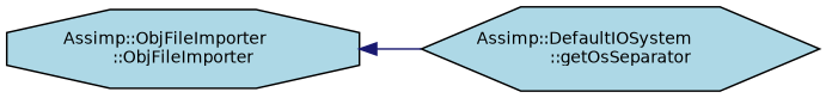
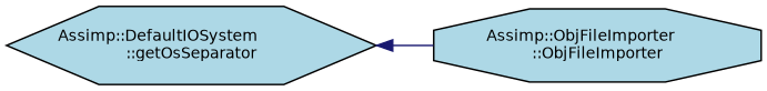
  digraph {
    rankdir=LR
    node [color=black fillcolor=lightblue fontname=Helvetica fontsize=10 style=filled]
    n1 [fontcolor=black height=0.2 label="Assimp::DefaultIOSystem\l::getOsSeparator" shape=hexagon width=0.4]
    n2 [height=0.2 label="Assimp::ObjFileImporter\l::ObjFileImporter" shape=octagon width=0.4]
-   n2 -> n1 [color=midnightblue dir=back fontname=Helvetica fontsize=10 labelfontname=Helvetica labelfontsize=10 style=solid]
+   n1 -> n2 [color=midnightblue dir=back fontname=Helvetica fontsize=10 labelfontname=Helvetica labelfontsize=10 style=solid]
  }
